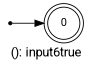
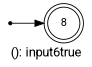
  digraph {
    label="(): input6true"
    rankdir=LR
    fontname=Roboto
    node [fontsize=12 fontname=Roboto]
-   n1 [label=0 shape=doublecircle]
+   n1 [label=8 shape=doublecircle]
    n2 [label=0 shape=point]
    n2 -> n1 [fontname=Roboto]
  }
